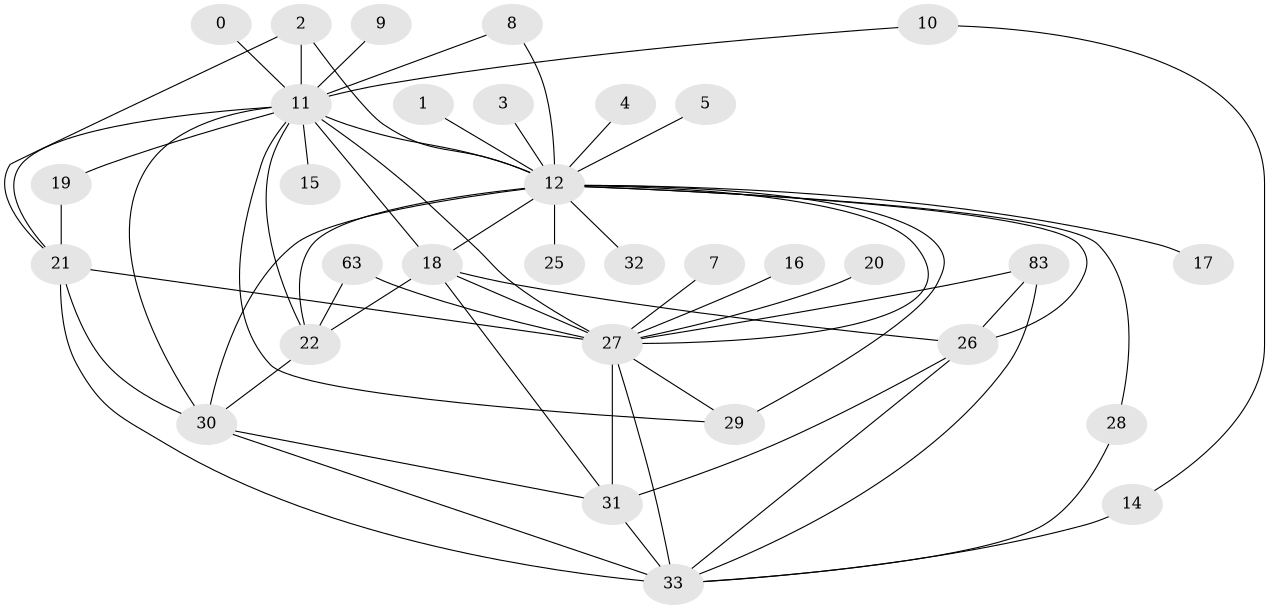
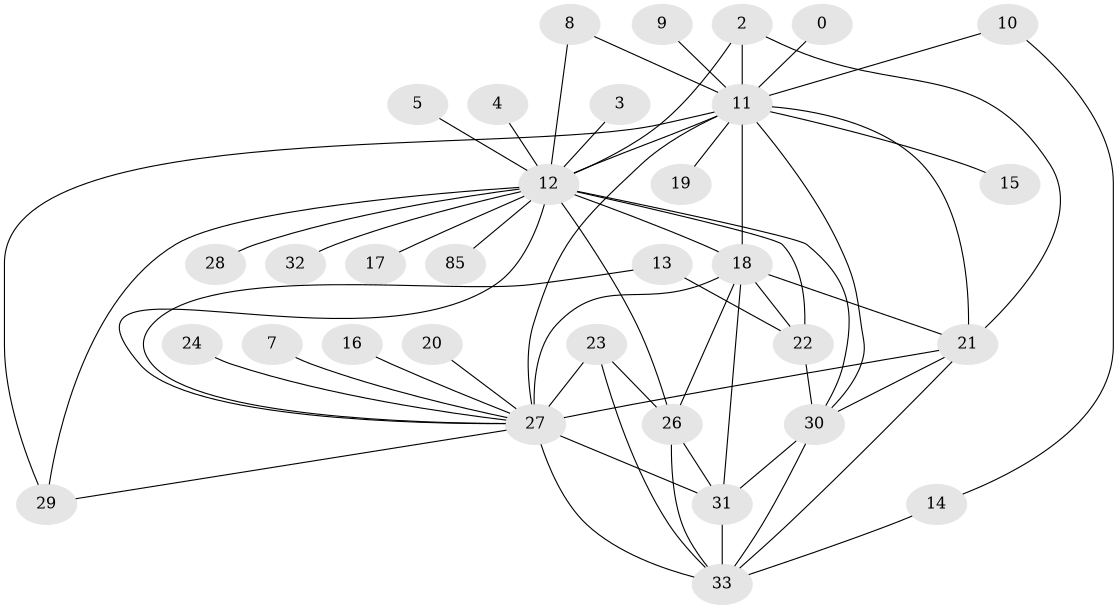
  graph {
    node [color=gray90 style=filled]
    edge [weight=1.0]
-   1
    12
    27
    18
    22
    29
    30
    17
-   25
+   25 [label=85]
    26
    28
    32
    2
    11
    21
    15
    19
    33
    3
    4
    5
    n22 [label=0]
    7
    31
    8
    9
    10
    14
-   13 [label=63]
+   13
    16
    20
-   23 [label=83]
-   1 -- 12
+   23
+   24
    12 -- 27
    12 -- 18
    12 -- 22 [weight=2.0]
    12 -- 29
    12 -- 30 [weight=2.0]
    12 -- 17
    12 -- 25
    12 -- 26
    12 -- 28
    12 -- 32
    27 -- 29
    27 -- 33 [weight=2.0]
    27 -- 31 [weight=4.0]
    18 -- 27 [weight=3.0]
    18 -- 22 [weight=2.0]
    18 -- 26 [weight=2.0]
-   19 -- 21 [weight=2.0]
+   18 -- 21 [weight=2.0]
    18 -- 31
    22 -- 30
    30 -- 33 [weight=2.0]
    30 -- 31
    26 -- 33
    26 -- 31
-   28 -- 33
    2 -- 12
    2 -- 11
    2 -- 21
    11 -- 12 [weight=2.0]
    11 -- 27
    11 -- 18 [weight=2.0]
-   11 -- 22
    11 -- 29
    11 -- 30 [weight=2.0]
    11 -- 21
    11 -- 15
    11 -- 19
    21 -- 27
    21 -- 30
    21 -- 33
    3 -- 12
    4 -- 12
    5 -- 12
    n22 -- 11
    7 -- 27
    31 -- 33 [weight=2.0]
    8 -- 12
    8 -- 11
    9 -- 11
    10 -- 11
    10 -- 14
    14 -- 33 [weight=2.0]
    13 -- 27
    13 -- 22
    16 -- 27
    20 -- 27
    23 -- 27
    23 -- 26
    23 -- 33
+   24 -- 27
  }
